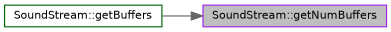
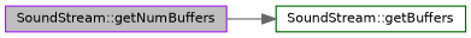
  digraph {
    rankdir=LR
    node [fontname=Helvetica fontsize=10 shape=record style=filled]
    n1 [color=purple fillcolor=grey75 fontcolor=black height=0.2 label="SoundStream::getNumBuffers" width=0.4]
    n2 [color=darkgreen fillcolor=white height=0.2 label="SoundStream::getBuffers" width=0.4]
-   n2 -> n1 [color=gray40 fontname=Helvetica fontsize=10 labelfontname=Helvetica labelfontsize=10 style=solid]
+   n1 -> n2 [color=gray40 fontname=Helvetica fontsize=10 labelfontname=Helvetica labelfontsize=10 style=solid]
  }
